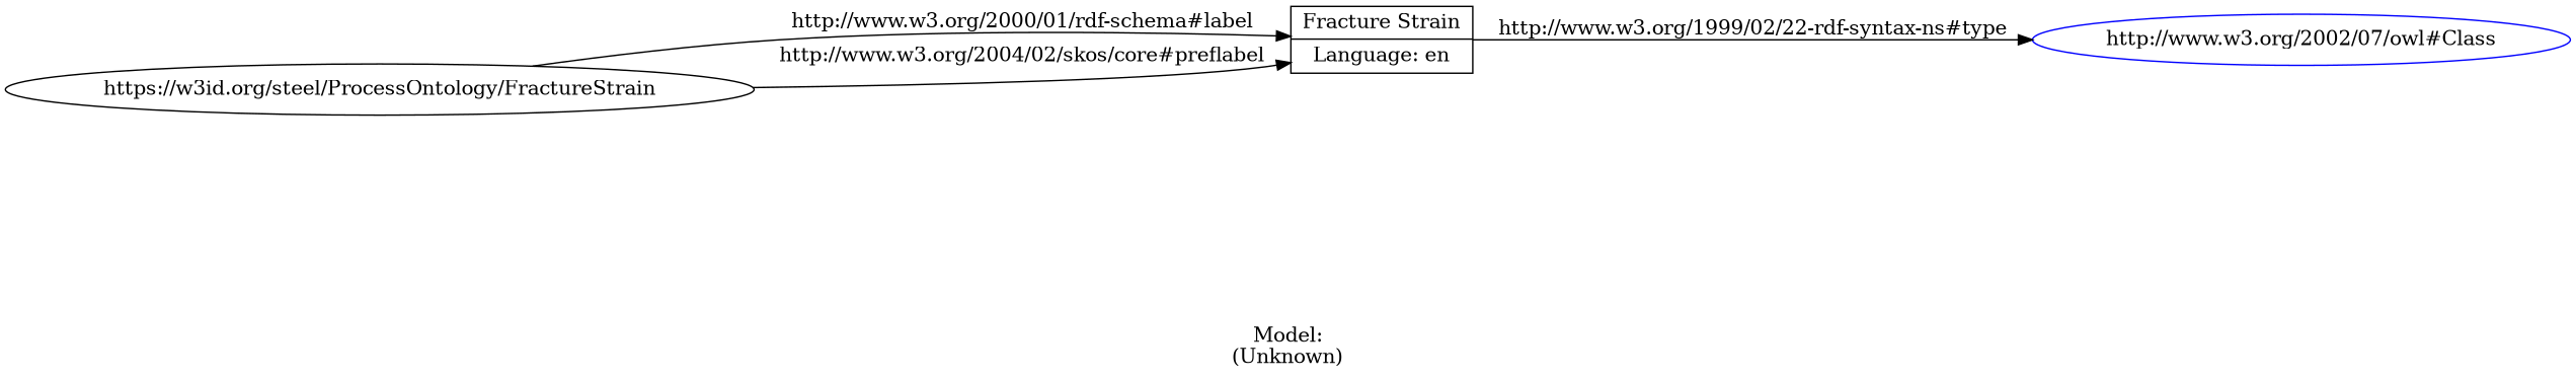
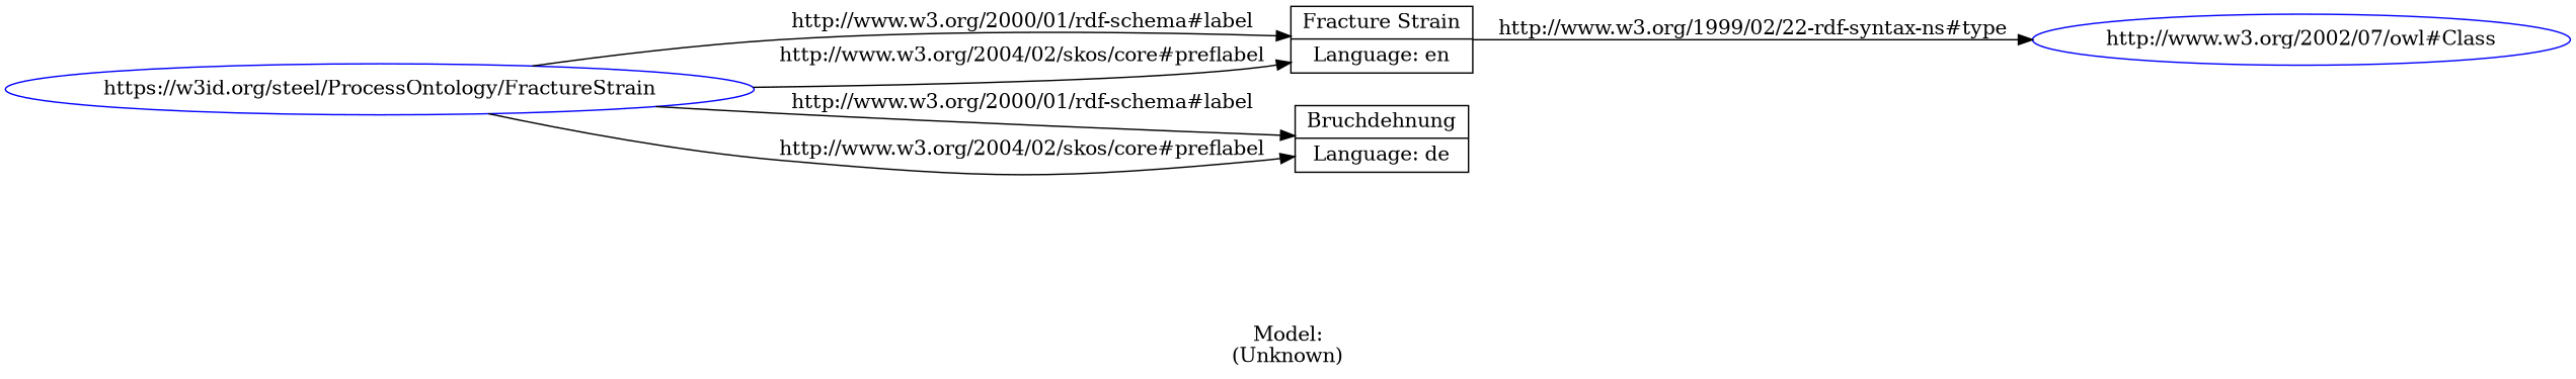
  digraph {
    label="\n\nModel:\n(Unknown)"
    rankdir=LR
    node [shape=ellipse]
-   n1 [color=black label="https://w3id.org/steel/ProcessOntology/FractureStrain"]
+   n1 [color=blue label="https://w3id.org/steel/ProcessOntology/FractureStrain"]
    n2 [label="Fracture Strain|Language: en" shape=record]
+   n3 [label="Bruchdehnung|Language: de" shape=record]
    n4 [color=blue label="http://www.w3.org/2002/07/owl#Class"]
    n1 -> n2 [label="http://www.w3.org/2000/01/rdf-schema#label"]
    n1 -> n2 [label="http://www.w3.org/2004/02/skos/core#preflabel"]
+   n1 -> n3 [label="http://www.w3.org/2000/01/rdf-schema#label"]
+   n1 -> n3 [label="http://www.w3.org/2004/02/skos/core#preflabel"]
    n2 -> n4 [label="http://www.w3.org/1999/02/22-rdf-syntax-ns#type"]
  }
